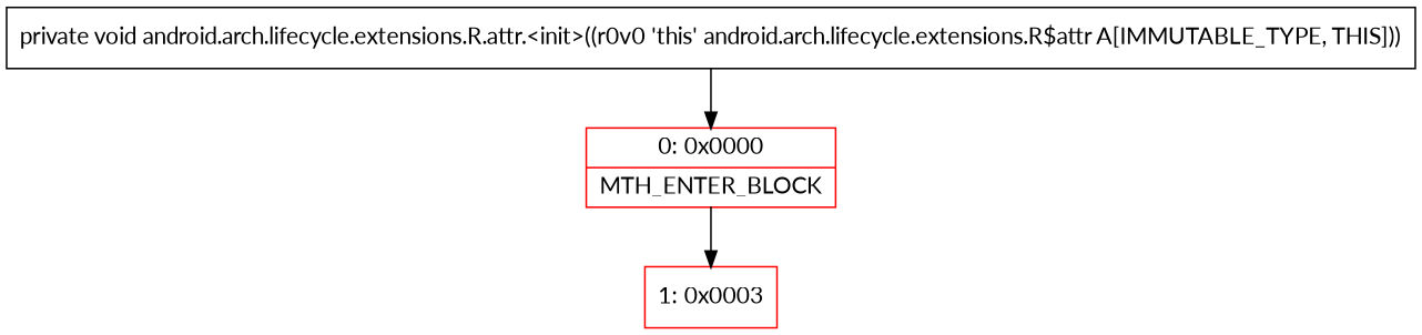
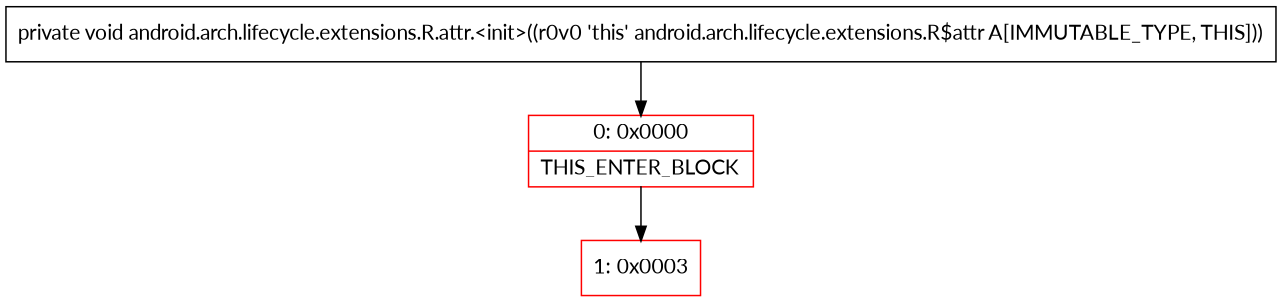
  digraph {
    fontname=Lato
    node [color=red shape=record fontname=Lato]
    edge [fontname=Lato]
-   n1 [label="{0\:\ 0x0000|MTH_ENTER_BLOCK\l}"]
+   n1 [label="{0\:\ 0x0000|THIS_ENTER_BLOCK\l}"]
    n2 [label="{1\:\ 0x0003}"]
    n3 [label="{private void android.arch.lifecycle.extensions.R.attr.\<init\>((r0v0 'this' android.arch.lifecycle.extensions.R$attr A[IMMUTABLE_TYPE, THIS])) }" color=""]
    subgraph cluster_1 {
      label="R(0)"
    }
    n1 -> n2
    n3 -> n1
  }
